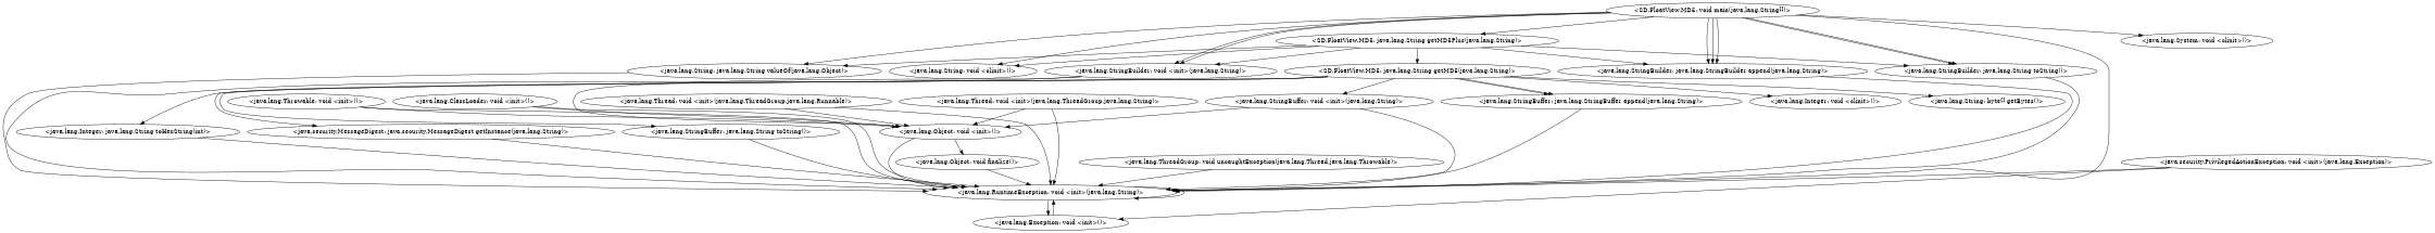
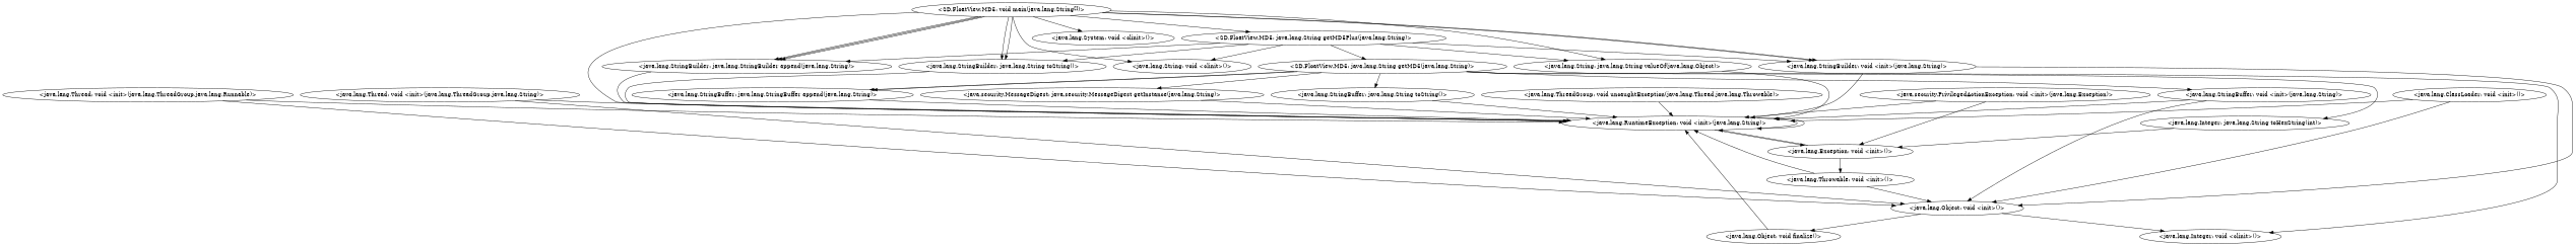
  digraph {
    "<SD.FloatView.MD5: void main(java.lang.String[])>"
    "<java.lang.String: void <clinit>()>"
    "<java.lang.StringBuilder: void <init>(java.lang.String)>"
    "<SD.FloatView.MD5: java.lang.String getMD5Plus(java.lang.String)>"
    "<java.lang.String: java.lang.String valueOf(java.lang.Object)>"
    "<java.lang.System: void <clinit>()>"
    "<java.lang.StringBuilder: java.lang.StringBuilder append(java.lang.String)>"
    "<java.lang.StringBuilder: java.lang.String toString()>"
    "<java.lang.RuntimeException: void <init>(java.lang.String)>"
    "<java.lang.Object: void <init>()>"
    "<SD.FloatView.MD5: java.lang.String getMD5(java.lang.String)>"
    "<java.lang.Exception: void <init>()>"
    "<java.lang.Object: void finalize()>"
    "<java.lang.Integer: void <clinit>()>"
    "<java.lang.Integer: java.lang.String toHexString(int)>"
    "<java.lang.StringBuffer: void <init>(java.lang.String)>"
    "<java.security.MessageDigest: java.security.MessageDigest getInstance(java.lang.String)>"
    "<java.lang.StringBuffer: java.lang.String toString()>"
    "<java.lang.StringBuffer: java.lang.StringBuffer append(java.lang.String)>"
-   "<java.lang.String: byte[] getBytes()>"
    "<java.lang.ThreadGroup: void uncaughtException(java.lang.Thread,java.lang.Throwable)>"
    "<java.lang.Throwable: void <init>()>"
    "<java.lang.ClassLoader: void <init>()>"
    "<java.security.PrivilegedActionException: void <init>(java.lang.Exception)>"
    "<java.lang.Thread: void <init>(java.lang.ThreadGroup,java.lang.Runnable)>"
    "<java.lang.Thread: void <init>(java.lang.ThreadGroup,java.lang.String)>"
    "<SD.FloatView.MD5: void main(java.lang.String[])>" -> "<java.lang.String: void <clinit>()>"
    "<SD.FloatView.MD5: void main(java.lang.String[])>" -> "<java.lang.StringBuilder: void <init>(java.lang.String)>"
    "<SD.FloatView.MD5: void main(java.lang.String[])>" -> "<java.lang.StringBuilder: void <init>(java.lang.String)>"
    "<SD.FloatView.MD5: void main(java.lang.String[])>" -> "<SD.FloatView.MD5: java.lang.String getMD5Plus(java.lang.String)>"
    "<SD.FloatView.MD5: void main(java.lang.String[])>" -> "<java.lang.String: java.lang.String valueOf(java.lang.Object)>"
    "<SD.FloatView.MD5: void main(java.lang.String[])>" -> "<java.lang.System: void <clinit>()>"
    "<SD.FloatView.MD5: void main(java.lang.String[])>" -> "<java.lang.StringBuilder: java.lang.StringBuilder append(java.lang.String)>"
    "<SD.FloatView.MD5: void main(java.lang.String[])>" -> "<java.lang.StringBuilder: java.lang.StringBuilder append(java.lang.String)>"
    "<SD.FloatView.MD5: void main(java.lang.String[])>" -> "<java.lang.StringBuilder: java.lang.StringBuilder append(java.lang.String)>"
    "<SD.FloatView.MD5: void main(java.lang.String[])>" -> "<java.lang.StringBuilder: java.lang.String toString()>"
    "<SD.FloatView.MD5: void main(java.lang.String[])>" -> "<java.lang.StringBuilder: java.lang.String toString()>"
    "<SD.FloatView.MD5: void main(java.lang.String[])>" -> "<java.lang.RuntimeException: void <init>(java.lang.String)>"
    "<java.lang.StringBuilder: void <init>(java.lang.String)>" -> "<java.lang.RuntimeException: void <init>(java.lang.String)>"
    "<java.lang.StringBuilder: void <init>(java.lang.String)>" -> "<java.lang.Object: void <init>()>"
    "<SD.FloatView.MD5: java.lang.String getMD5Plus(java.lang.String)>" -> "<java.lang.String: void <clinit>()>"
    "<SD.FloatView.MD5: java.lang.String getMD5Plus(java.lang.String)>" -> "<java.lang.StringBuilder: void <init>(java.lang.String)>"
    "<SD.FloatView.MD5: java.lang.String getMD5Plus(java.lang.String)>" -> "<java.lang.String: java.lang.String valueOf(java.lang.Object)>"
    "<SD.FloatView.MD5: java.lang.String getMD5Plus(java.lang.String)>" -> "<java.lang.StringBuilder: java.lang.StringBuilder append(java.lang.String)>"
    "<SD.FloatView.MD5: java.lang.String getMD5Plus(java.lang.String)>" -> "<java.lang.StringBuilder: java.lang.String toString()>"
    "<SD.FloatView.MD5: java.lang.String getMD5Plus(java.lang.String)>" -> "<SD.FloatView.MD5: java.lang.String getMD5(java.lang.String)>"
    "<java.lang.String: java.lang.String valueOf(java.lang.Object)>" -> "<java.lang.RuntimeException: void <init>(java.lang.String)>"
    "<java.lang.StringBuilder: java.lang.StringBuilder append(java.lang.String)>" -> "<java.lang.RuntimeException: void <init>(java.lang.String)>"
    "<java.lang.StringBuilder: java.lang.String toString()>" -> "<java.lang.RuntimeException: void <init>(java.lang.String)>"
    "<java.lang.RuntimeException: void <init>(java.lang.String)>" -> "<java.lang.RuntimeException: void <init>(java.lang.String)>"
    "<java.lang.RuntimeException: void <init>(java.lang.String)>" -> "<java.lang.Exception: void <init>()>"
-   "<java.lang.Object: void <init>()>" -> "<java.lang.RuntimeException: void <init>(java.lang.String)>"
+   "<java.lang.Object: void <init>()>" -> "<java.lang.Integer: void <clinit>()>"
    "<java.lang.Object: void <init>()>" -> "<java.lang.Object: void finalize()>"
    "<SD.FloatView.MD5: java.lang.String getMD5(java.lang.String)>" -> "<java.lang.Integer: void <clinit>()>"
    "<SD.FloatView.MD5: java.lang.String getMD5(java.lang.String)>" -> "<java.lang.Integer: java.lang.String toHexString(int)>"
    "<SD.FloatView.MD5: java.lang.String getMD5(java.lang.String)>" -> "<java.lang.StringBuffer: void <init>(java.lang.String)>"
    "<SD.FloatView.MD5: java.lang.String getMD5(java.lang.String)>" -> "<java.security.MessageDigest: java.security.MessageDigest getInstance(java.lang.String)>"
    "<SD.FloatView.MD5: java.lang.String getMD5(java.lang.String)>" -> "<java.lang.StringBuffer: java.lang.String toString()>"
    "<SD.FloatView.MD5: java.lang.String getMD5(java.lang.String)>" -> "<java.lang.StringBuffer: java.lang.StringBuffer append(java.lang.String)>"
    "<SD.FloatView.MD5: java.lang.String getMD5(java.lang.String)>" -> "<java.lang.StringBuffer: java.lang.StringBuffer append(java.lang.String)>"
-   "<SD.FloatView.MD5: java.lang.String getMD5(java.lang.String)>" -> "<java.lang.String: byte[] getBytes()>"
    "<java.lang.Exception: void <init>()>" -> "<java.lang.RuntimeException: void <init>(java.lang.String)>"
+   "<java.lang.Exception: void <init>()>" -> "<java.lang.Throwable: void <init>()>"
    "<java.lang.Object: void finalize()>" -> "<java.lang.RuntimeException: void <init>(java.lang.String)>"
-   "<java.lang.Integer: java.lang.String toHexString(int)>" -> "<java.lang.RuntimeException: void <init>(java.lang.String)>"
+   "<java.lang.Integer: java.lang.String toHexString(int)>" -> "<java.lang.Exception: void <init>()>"
    "<java.lang.StringBuffer: void <init>(java.lang.String)>" -> "<java.lang.RuntimeException: void <init>(java.lang.String)>"
    "<java.lang.StringBuffer: void <init>(java.lang.String)>" -> "<java.lang.Object: void <init>()>"
    "<java.security.MessageDigest: java.security.MessageDigest getInstance(java.lang.String)>" -> "<java.lang.RuntimeException: void <init>(java.lang.String)>"
    "<java.lang.StringBuffer: java.lang.String toString()>" -> "<java.lang.RuntimeException: void <init>(java.lang.String)>"
    "<java.lang.StringBuffer: java.lang.StringBuffer append(java.lang.String)>" -> "<java.lang.RuntimeException: void <init>(java.lang.String)>"
    "<java.lang.ThreadGroup: void uncaughtException(java.lang.Thread,java.lang.Throwable)>" -> "<java.lang.RuntimeException: void <init>(java.lang.String)>"
    "<java.lang.Throwable: void <init>()>" -> "<java.lang.RuntimeException: void <init>(java.lang.String)>"
    "<java.lang.Throwable: void <init>()>" -> "<java.lang.Object: void <init>()>"
    "<java.lang.ClassLoader: void <init>()>" -> "<java.lang.RuntimeException: void <init>(java.lang.String)>"
    "<java.lang.ClassLoader: void <init>()>" -> "<java.lang.Object: void <init>()>"
    "<java.security.PrivilegedActionException: void <init>(java.lang.Exception)>" -> "<java.lang.RuntimeException: void <init>(java.lang.String)>"
    "<java.security.PrivilegedActionException: void <init>(java.lang.Exception)>" -> "<java.lang.Exception: void <init>()>"
    "<java.lang.Thread: void <init>(java.lang.ThreadGroup,java.lang.Runnable)>" -> "<java.lang.RuntimeException: void <init>(java.lang.String)>"
    "<java.lang.Thread: void <init>(java.lang.ThreadGroup,java.lang.Runnable)>" -> "<java.lang.Object: void <init>()>"
    "<java.lang.Thread: void <init>(java.lang.ThreadGroup,java.lang.String)>" -> "<java.lang.RuntimeException: void <init>(java.lang.String)>"
    "<java.lang.Thread: void <init>(java.lang.ThreadGroup,java.lang.String)>" -> "<java.lang.Object: void <init>()>"
  }
